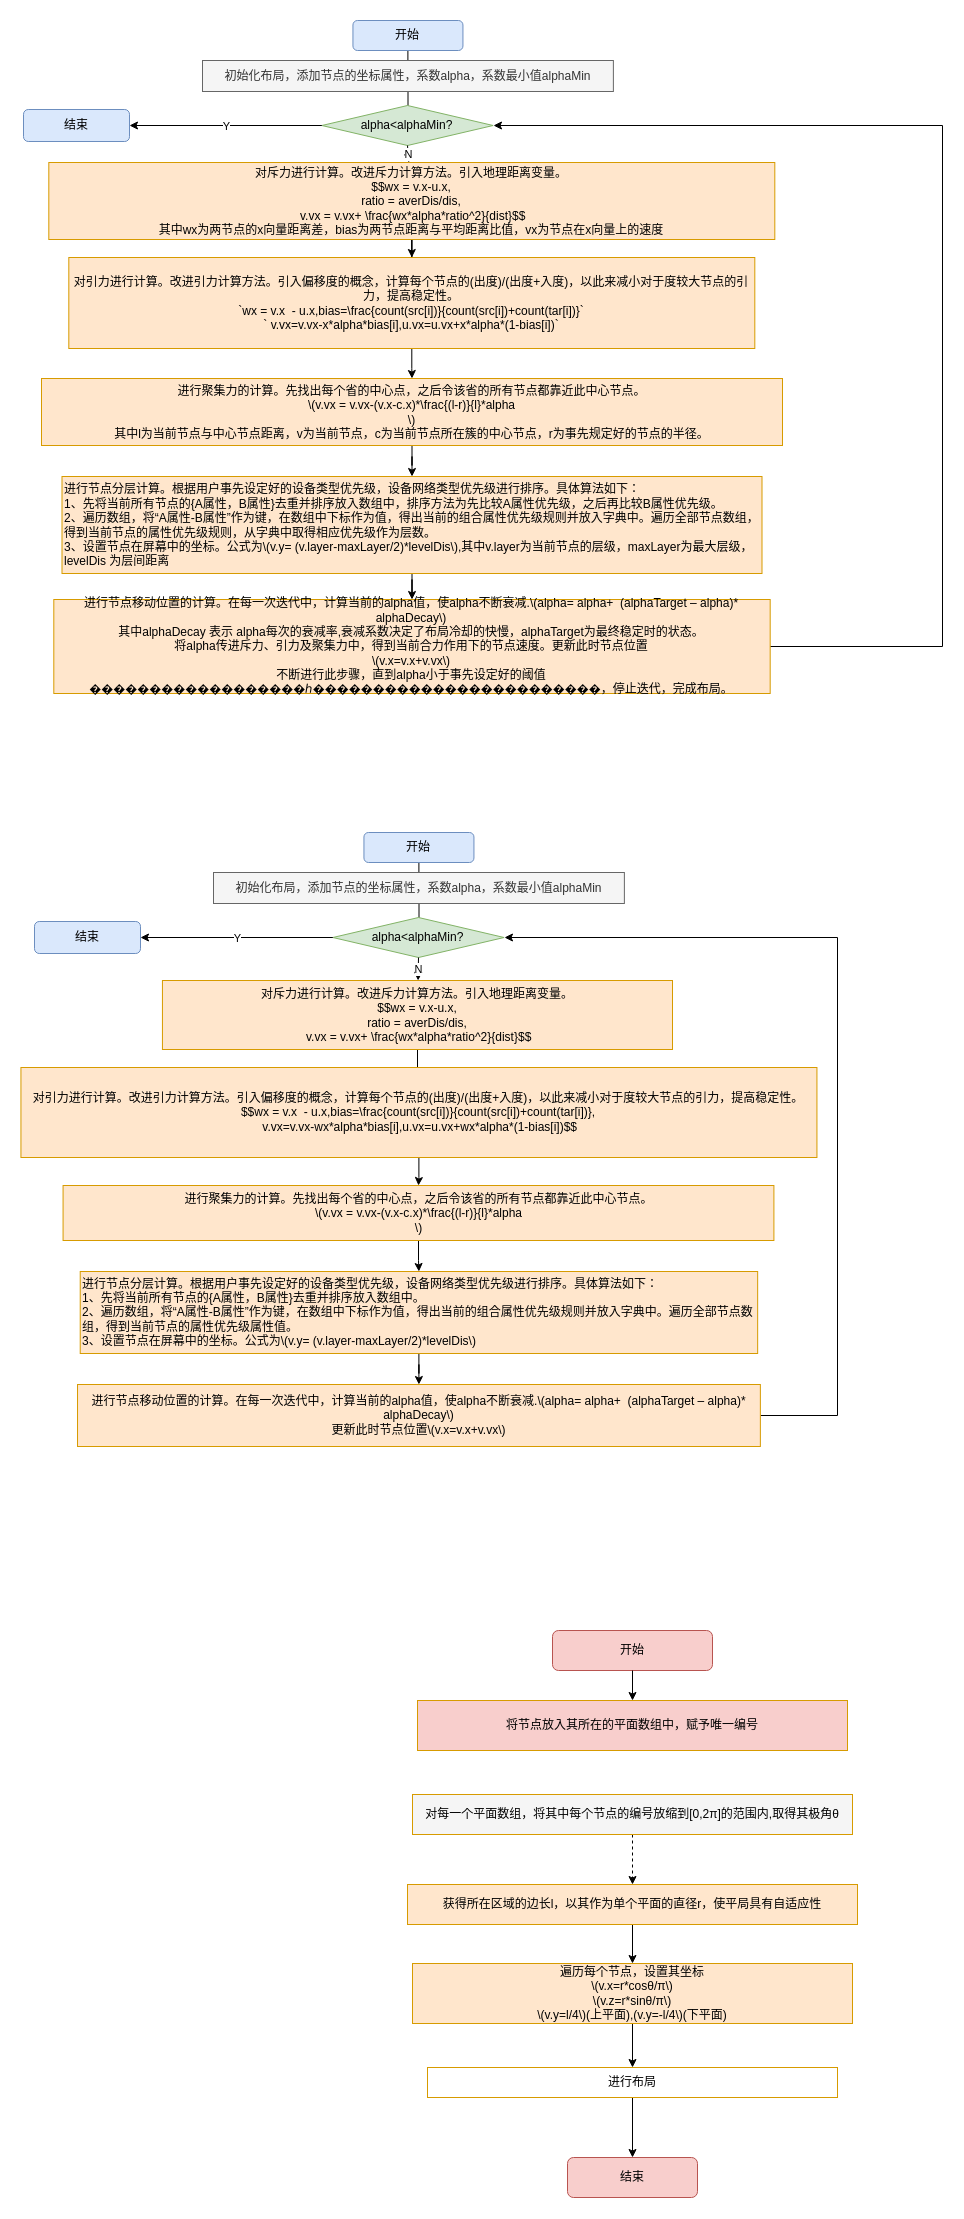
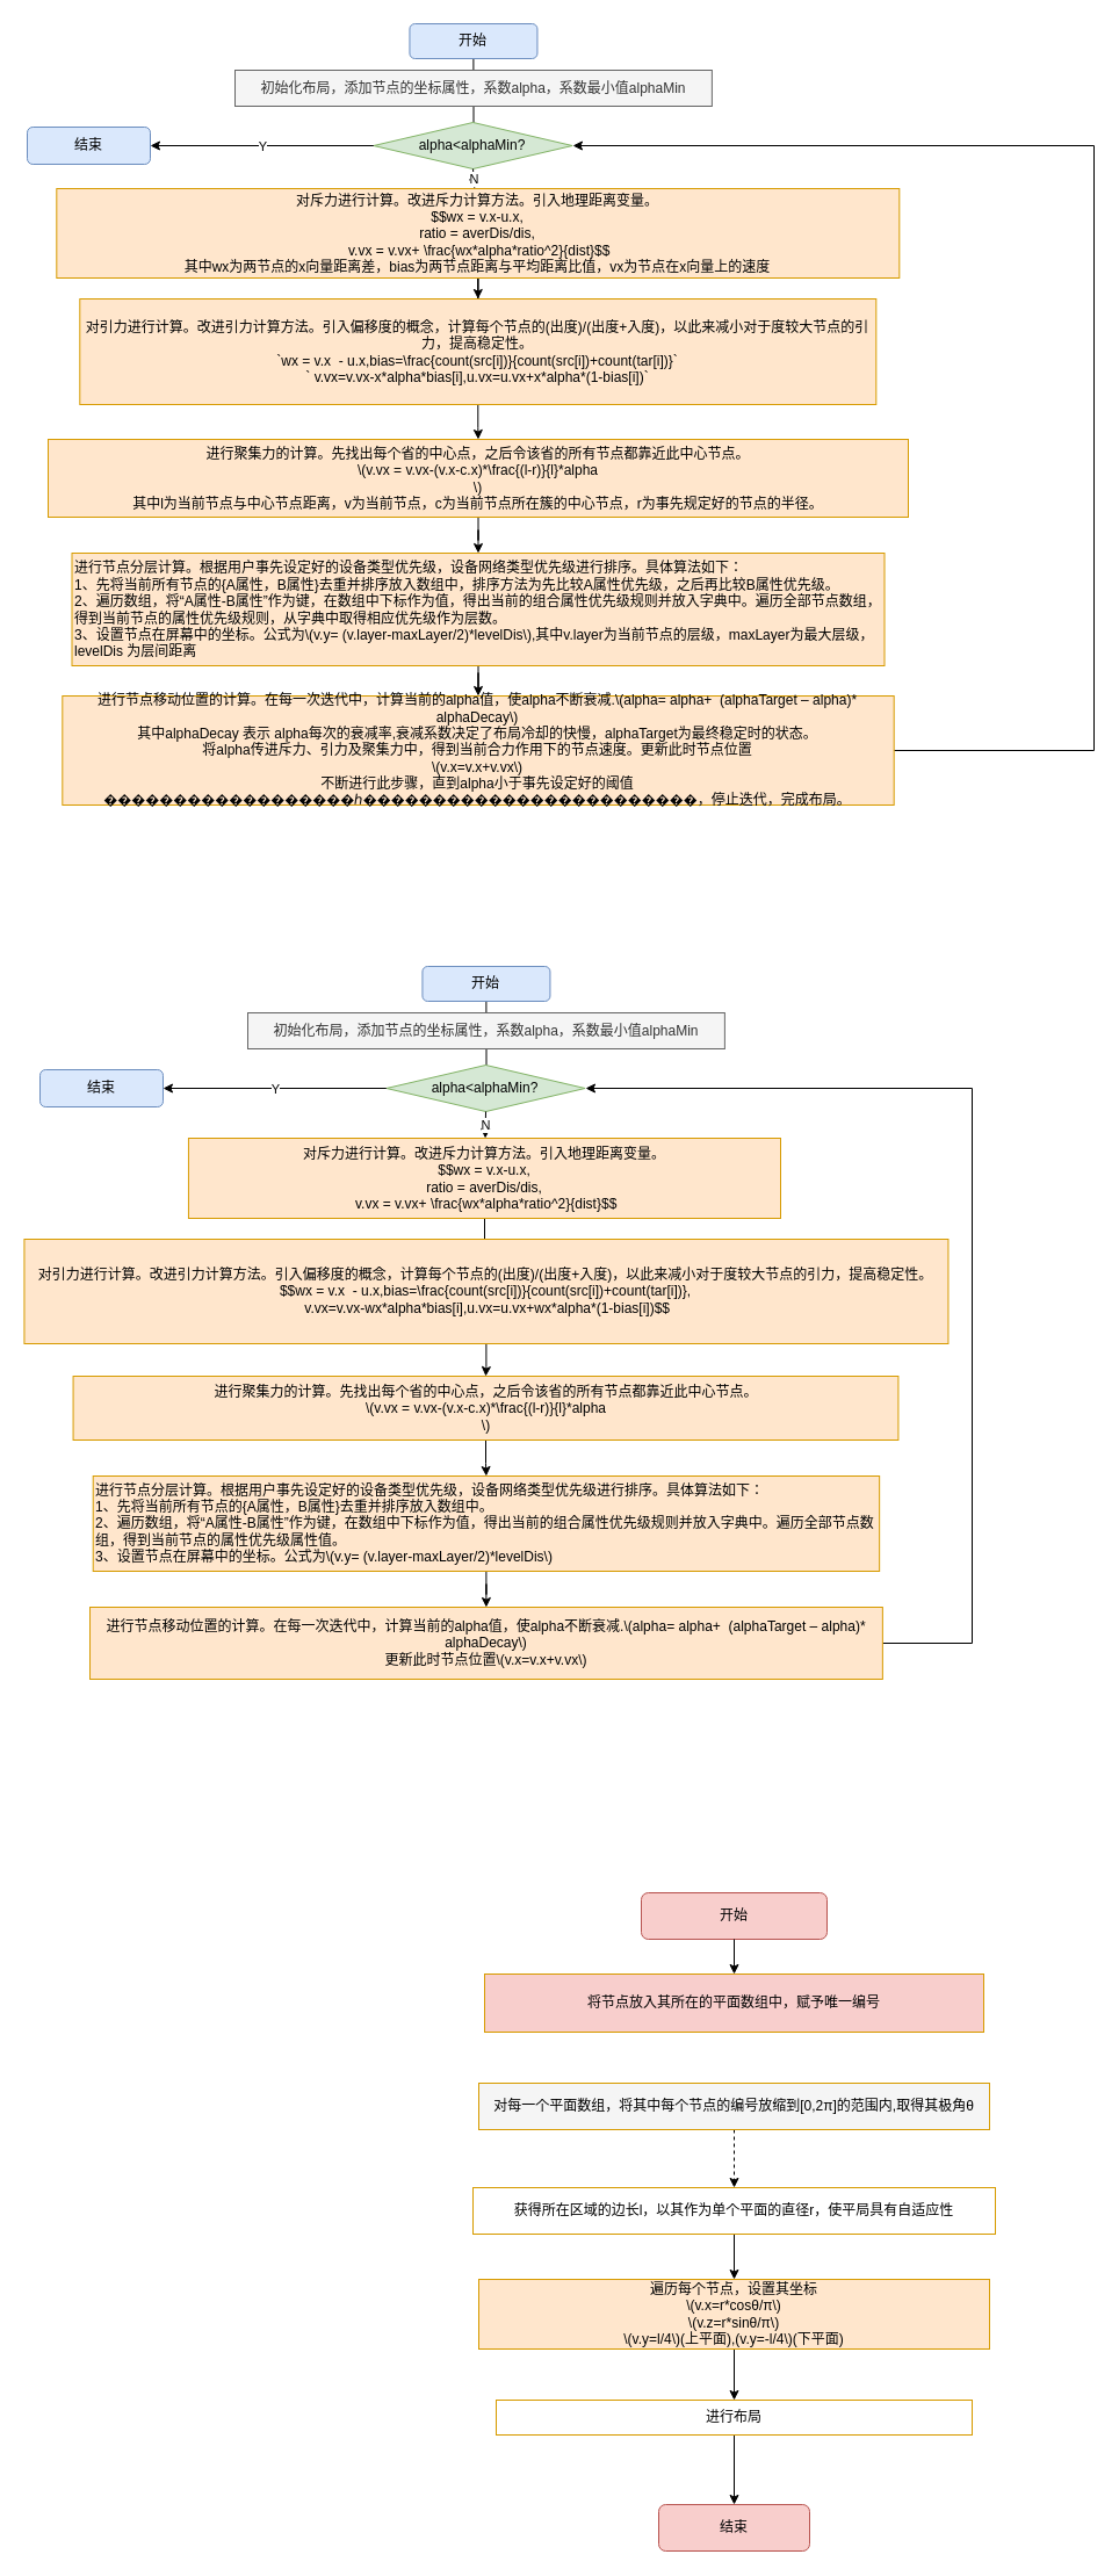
  <mxCell id="0" />
  <mxCell id="1" parent="0" />
  <mxCell id="2" value="" style="edgeStyle=orthogonalEdgeStyle;rounded=0;orthogonalLoop=1;jettySize=auto;html=1;" parent="1" source="3" target="5" edge="1"><mxGeometry relative="1" as="geometry" /></mxCell>
  <mxCell id="3" value="开始" style="rounded=1;whiteSpace=wrap;html=1;fillColor=#dae8fc;strokeColor=#6c8ebf;" parent="1" vertex="1"><mxGeometry x="352.44" y="20" width="110" height="30" as="geometry" /></mxCell>
  <mxCell id="4" value="" style="edgeStyle=orthogonalEdgeStyle;rounded=0;orthogonalLoop=1;jettySize=auto;html=1;" parent="1" source="5" target="16" edge="1"><mxGeometry relative="1" as="geometry" /></mxCell>
  <mxCell id="5" value="初始化布局，添加节点的坐标属性，系数alpha，系数最小值alphaMin" style="rounded=0;whiteSpace=wrap;html=1;fillColor=#f5f5f5;fontColor=#333333;strokeColor=#666666;" parent="1" vertex="1"><mxGeometry x="202" y="60" width="410.88" height="31" as="geometry" /></mxCell>
  <mxCell id="6" value="" style="edgeStyle=orthogonalEdgeStyle;rounded=0;orthogonalLoop=1;jettySize=auto;html=1;" parent="1" source="7" target="9" edge="1"><mxGeometry relative="1" as="geometry" /></mxCell>
  <mxCell id="7" value="对斥力进行计算。改进斥力计算方法。引入地理距离变量。&lt;br&gt;$$wx = v.x-u.x,&lt;br&gt;ratio = averDis/dis,&lt;br&gt;&amp;nbsp;v.vx = v.vx+ \frac{wx*alpha*ratio^2}{dist}$$&lt;br&gt;其中wx为两节点的x向量距离差，bias为两节点距离与平均距离比值，vx为节点在x向量上的速度" style="whiteSpace=wrap;html=1;rounded=0;fillColor=#ffe6cc;strokeColor=#d79b00;" parent="1" vertex="1"><mxGeometry x="48.31" y="162" width="726" height="77" as="geometry" /></mxCell>
  <mxCell id="8" value="" style="edgeStyle=orthogonalEdgeStyle;rounded=0;orthogonalLoop=1;jettySize=auto;html=1;" parent="1" source="9" target="11" edge="1"><mxGeometry relative="1" as="geometry" /></mxCell>
  <mxCell id="9" value="对引力进行计算。改进引力计算方法。引入偏移度的概念，计算每个节点的(出度)/(出度+入度)，以此来减小对于度较大节点的引力，提高稳定性。&lt;br&gt;`wx = v.x&amp;nbsp; - u.x,bias=\frac{count(src[i])}{count(src[i])+count(tar[i])}`&lt;br&gt;` v.vx=v.vx-x*alpha*bias[i],u.vx=u.vx+x*alpha*(1-bias[i])`" style="whiteSpace=wrap;html=1;rounded=0;fillColor=#ffe6cc;strokeColor=#d79b00;" parent="1" vertex="1"><mxGeometry x="68.31" y="257" width="686" height="91" as="geometry" /></mxCell>
  <mxCell id="10" value="" style="edgeStyle=orthogonalEdgeStyle;rounded=0;orthogonalLoop=1;jettySize=auto;html=1;" parent="1" source="11" target="13" edge="1"><mxGeometry relative="1" as="geometry" /></mxCell>
  <mxCell id="11" value="进行聚集力的计算。先找出每个省的中心点，之后令该省的所有节点都靠近此中心节点。&lt;br&gt;\(v.vx = v.vx-(v.x-c.x)*\frac{(l-r)}{l}*alpha&lt;br&gt;\)&lt;br&gt;其中l为当前节点与中心节点距离，v为当前节点，c为当前节点所在簇的中心节点，r为事先规定好的节点的半径。" style="whiteSpace=wrap;html=1;rounded=0;fillColor=#ffe6cc;strokeColor=#d79b00;" parent="1" vertex="1"><mxGeometry x="41" y="378" width="741" height="67" as="geometry" /></mxCell>
  <mxCell id="12" value="" style="edgeStyle=orthogonalEdgeStyle;rounded=0;orthogonalLoop=1;jettySize=auto;html=1;" parent="1" source="13" target="15" edge="1"><mxGeometry relative="1" as="geometry" /></mxCell>
  <mxCell id="13" value="进行节点分层计算。根据用户事先设定好的设备类型优先级，设备网络类型优先级进行排序。具体算法如下：&lt;br&gt;1、先将当前所有节点的{A属性，B属性}去重并排序放入数组中，排序方法为先比较A属性优先级，之后再比较B属性优先级。&lt;br&gt;2、遍历数组，将“A属性-B属性”作为键，在数组中下标作为值，得出当前的组合属性优先级规则并放入字典中。遍历全部节点数组，得到当前节点的属性优先级规则，从字典中取得相应优先级作为层数。&lt;br&gt;3、设置节点在屏幕中的坐标。公式为\(v.y= (v.layer-maxLayer/2)*levelDis\),其中v.layer为当前节点的层级，maxLayer为最大层级，levelDis 为层间距离" style="whiteSpace=wrap;html=1;rounded=0;align=left;fillColor=#ffe6cc;strokeColor=#d79b00;" parent="1" vertex="1"><mxGeometry x="61.5" y="476" width="700" height="97" as="geometry" /></mxCell>
  <mxCell id="14" style="edgeStyle=orthogonalEdgeStyle;rounded=0;orthogonalLoop=1;jettySize=auto;html=1;" parent="1" source="15" edge="1"><mxGeometry relative="1" as="geometry"><mxPoint x="493" y="125" as="targetPoint" /><Array as="points"><mxPoint x="942" y="646" /><mxPoint x="942" y="125" /></Array></mxGeometry></mxCell>
  <mxCell id="15" value="进行节点移动位置的计算。在每一次迭代中，计算当前的alpha值，使alpha不断衰减.\(alpha= alpha+&amp;nbsp; (alphaTarget – alpha)* alphaDecay\)&lt;br&gt;其中alphaDecay 表示 alpha每次的衰减率,衰减系数决定了布局冷却的快慢，alphaTarget为最终稳定时的状态。&lt;br&gt;将alpha传进斥力、引力及聚集力中，得到当前合力作用下的节点速度。更新此时节点位置&lt;br&gt;\(v.x=v.x+v.vx\)&lt;br&gt;不断进行此步骤，直到alpha小于事先设定好的阈值������������������ℎ������������������������，停止迭代，完成布局。" style="whiteSpace=wrap;html=1;align=center;rounded=0;fillColor=#ffe6cc;strokeColor=#d79b00;" parent="1" vertex="1"><mxGeometry x="53.31" y="599" width="716.37" height="94" as="geometry" /></mxCell>
  <mxCell id="16" value="alpha&amp;lt;alphaMin?" style="rhombus;whiteSpace=wrap;html=1;rounded=0;fillColor=#d5e8d4;strokeColor=#82b366;" parent="1" vertex="1"><mxGeometry x="321.37" y="105" width="171.25" height="40" as="geometry" /></mxCell>
  <mxCell id="17" value="" style="endArrow=classic;html=1;rounded=0;exitX=0.5;exitY=1;exitDx=0;exitDy=0;" parent="1" source="16" target="7" edge="1"><mxGeometry relative="1" as="geometry"><mxPoint x="502" y="117" as="sourcePoint" /><mxPoint x="532" y="137" as="targetPoint" /></mxGeometry></mxCell>
  <mxCell id="18" value="N" style="edgeLabel;resizable=0;html=1;align=center;verticalAlign=middle;" parent="17" connectable="0" vertex="1"><mxGeometry relative="1" as="geometry" /></mxCell>
  <mxCell id="19" value="" style="endArrow=classic;html=1;rounded=0;exitX=0;exitY=0.5;exitDx=0;exitDy=0;entryX=1;entryY=0.5;entryDx=0;entryDy=0;" parent="1" source="16" target="21" edge="1"><mxGeometry relative="1" as="geometry"><mxPoint x="198.23" y="97" as="sourcePoint" /><mxPoint x="172" y="87" as="targetPoint" /></mxGeometry></mxCell>
  <mxCell id="20" value="Y" style="edgeLabel;resizable=0;html=1;align=center;verticalAlign=middle;" parent="19" connectable="0" vertex="1"><mxGeometry relative="1" as="geometry" /></mxCell>
  <mxCell id="21" value="结束" style="rounded=1;whiteSpace=wrap;html=1;fillColor=#dae8fc;strokeColor=#6c8ebf;" parent="1" vertex="1"><mxGeometry x="23" y="109" width="106" height="32" as="geometry" /></mxCell>
  <mxCell id="22" value="" style="edgeStyle=orthogonalEdgeStyle;rounded=0;orthogonalLoop=1;jettySize=auto;html=1;" parent="1" source="23" target="25" edge="1"><mxGeometry relative="1" as="geometry" /></mxCell>
  <mxCell id="23" value="开始" style="rounded=1;whiteSpace=wrap;html=1;fillColor=#dae8fc;strokeColor=#6c8ebf;" parent="1" vertex="1"><mxGeometry x="363.44" y="832" width="110" height="30" as="geometry" /></mxCell>
  <mxCell id="24" value="" style="edgeStyle=orthogonalEdgeStyle;rounded=0;orthogonalLoop=1;jettySize=auto;html=1;" parent="1" source="25" target="36" edge="1"><mxGeometry relative="1" as="geometry" /></mxCell>
  <mxCell id="25" value="初始化布局，添加节点的坐标属性，系数alpha，系数最小值alphaMin" style="rounded=0;whiteSpace=wrap;html=1;fillColor=#f5f5f5;fontColor=#333333;strokeColor=#666666;" parent="1" vertex="1"><mxGeometry x="213" y="872" width="410.88" height="31" as="geometry" /></mxCell>
  <mxCell id="26" value="" style="edgeStyle=orthogonalEdgeStyle;rounded=0;orthogonalLoop=1;jettySize=auto;html=1;" parent="1" source="27" target="29" edge="1"><mxGeometry relative="1" as="geometry" /></mxCell>
  <mxCell id="27" value="对斥力进行计算。改进斥力计算方法。引入地理距离变量。&lt;br&gt;$$wx = v.x-u.x,&lt;br&gt;ratio = averDis/dis,&lt;br&gt;&amp;nbsp;v.vx = v.vx+ \frac{wx*alpha*ratio^2}{dist}$$" style="whiteSpace=wrap;html=1;rounded=0;fillColor=#ffe6cc;strokeColor=#d79b00;" parent="1" vertex="1"><mxGeometry x="161.94" y="980" width="510.06" height="69" as="geometry" /></mxCell>
  <mxCell id="28" value="" style="edgeStyle=orthogonalEdgeStyle;rounded=0;orthogonalLoop=1;jettySize=auto;html=1;" parent="1" source="29" target="31" edge="1"><mxGeometry relative="1" as="geometry" /></mxCell>
  <mxCell id="29" value="对引力进行计算。改进引力计算方法。引入偏移度的概念，计算每个节点的(出度)/(出度+入度)，以此来减小对于度较大节点的引力，提高稳定性。&lt;br&gt;$$wx = v.x&amp;nbsp; - u.x,bias=\frac{count(src[i])}{count(src[i])+count(tar[i])},&lt;br&gt;&amp;nbsp;v.vx=v.vx-wx*alpha*bias[i],u.vx=u.vx+wx*alpha*(1-bias[i])$$" style="whiteSpace=wrap;html=1;rounded=0;fillColor=#ffe6cc;strokeColor=#d79b00;" parent="1" vertex="1"><mxGeometry x="20.44" y="1067" width="796" height="90" as="geometry" /></mxCell>
  <mxCell id="30" value="" style="edgeStyle=orthogonalEdgeStyle;rounded=0;orthogonalLoop=1;jettySize=auto;html=1;" parent="1" source="31" target="33" edge="1"><mxGeometry relative="1" as="geometry" /></mxCell>
  <mxCell id="31" value="进行聚集力的计算。先找出每个省的中心点，之后令该省的所有节点都靠近此中心节点。&lt;br&gt;\(v.vx = v.vx-(v.x-c.x)*\frac{(l-r)}{l}*alpha&lt;br&gt;\)" style="whiteSpace=wrap;html=1;rounded=0;fillColor=#ffe6cc;strokeColor=#d79b00;" parent="1" vertex="1"><mxGeometry x="62.57" y="1185" width="710.84" height="55" as="geometry" /></mxCell>
  <mxCell id="32" value="" style="edgeStyle=orthogonalEdgeStyle;rounded=0;orthogonalLoop=1;jettySize=auto;html=1;" parent="1" source="33" target="35" edge="1"><mxGeometry relative="1" as="geometry" /></mxCell>
  <mxCell id="33" value="进行节点分层计算。根据用户事先设定好的设备类型优先级，设备网络类型优先级进行排序。具体算法如下：&lt;br&gt;1、先将当前所有节点的{A属性，B属性}去重并排序放入数组中。&lt;br&gt;2、遍历数组，将“A属性-B属性”作为键，在数组中下标作为值，得出当前的组合属性优先级规则并放入字典中。遍历全部节点数组，得到当前节点的属性优先级属性值。&lt;br&gt;3、设置节点在屏幕中的坐标。公式为\(v.y= (v.layer-maxLayer/2)*levelDis\)" style="whiteSpace=wrap;html=1;rounded=0;align=left;fillColor=#ffe6cc;strokeColor=#d79b00;" parent="1" vertex="1"><mxGeometry x="79.72" y="1271" width="677.44" height="82" as="geometry" /></mxCell>
  <mxCell id="34" style="edgeStyle=orthogonalEdgeStyle;rounded=0;orthogonalLoop=1;jettySize=auto;html=1;exitX=1;exitY=0.5;exitDx=0;exitDy=0;" parent="1" source="35" edge="1"><mxGeometry relative="1" as="geometry"><mxPoint x="504" y="937" as="targetPoint" /><Array as="points"><mxPoint x="837" y="1415" /><mxPoint x="837" y="937" /></Array></mxGeometry></mxCell>
  <mxCell id="35" value="进行节点移动位置的计算。在每一次迭代中，计算当前的alpha值，使alpha不断衰减.\(alpha= alpha+&amp;nbsp; (alphaTarget – alpha)* alphaDecay\)&lt;br&gt;更新此时节点位置\(v.x=v.x+v.vx\)" style="whiteSpace=wrap;html=1;align=center;rounded=0;fillColor=#ffe6cc;strokeColor=#d79b00;" parent="1" vertex="1"><mxGeometry x="77.02" y="1384" width="682.84" height="62" as="geometry" /></mxCell>
  <mxCell id="36" value="alpha&amp;lt;alphaMin?" style="rhombus;whiteSpace=wrap;html=1;rounded=0;fillColor=#d5e8d4;strokeColor=#82b366;" parent="1" vertex="1"><mxGeometry x="332.37" y="917" width="171.25" height="40" as="geometry" /></mxCell>
  <mxCell id="37" value="" style="endArrow=classic;html=1;rounded=0;exitX=0.5;exitY=1;exitDx=0;exitDy=0;" parent="1" source="36" target="27" edge="1"><mxGeometry relative="1" as="geometry"><mxPoint x="513" y="929" as="sourcePoint" /><mxPoint x="543" y="949" as="targetPoint" /></mxGeometry></mxCell>
  <mxCell id="38" value="N" style="edgeLabel;resizable=0;html=1;align=center;verticalAlign=middle;" parent="37" connectable="0" vertex="1"><mxGeometry relative="1" as="geometry" /></mxCell>
  <mxCell id="39" value="" style="endArrow=classic;html=1;rounded=0;exitX=0;exitY=0.5;exitDx=0;exitDy=0;entryX=1;entryY=0.5;entryDx=0;entryDy=0;" parent="1" source="36" target="41" edge="1"><mxGeometry relative="1" as="geometry"><mxPoint x="209.23" y="909" as="sourcePoint" /><mxPoint x="183" y="899" as="targetPoint" /></mxGeometry></mxCell>
  <mxCell id="40" value="Y" style="edgeLabel;resizable=0;html=1;align=center;verticalAlign=middle;" parent="39" connectable="0" vertex="1"><mxGeometry relative="1" as="geometry" /></mxCell>
  <mxCell id="41" value="结束" style="rounded=1;whiteSpace=wrap;html=1;fillColor=#dae8fc;strokeColor=#6c8ebf;" parent="1" vertex="1"><mxGeometry x="34" y="921" width="106" height="32" as="geometry" /></mxCell>
  <mxCell id="42" value="开始" style="rounded=1;whiteSpace=wrap;html=1;fillColor=#f8cecc;strokeColor=#b85450;" parent="1" vertex="1"><mxGeometry x="552" y="1630" width="160" height="40" as="geometry" /></mxCell>
  <mxCell id="43" value="" style="edgeStyle=orthogonalEdgeStyle;rounded=0;orthogonalLoop=1;jettySize=auto;html=1;exitX=0.5;exitY=1;exitDx=0;exitDy=0;" parent="1" source="42" target="44" edge="1"><mxGeometry relative="1" as="geometry"><mxPoint x="632" y="1666" as="sourcePoint" /></mxGeometry></mxCell>
  <mxCell id="44" value="将节点放入其所在的平面数组中，赋予唯一编号" style="whiteSpace=wrap;html=1;rounded=0;fillColor=#f8cecc;strokeColor=#d79b00;" parent="1" vertex="1"><mxGeometry x="417" y="1700" width="430" height="50" as="geometry" /></mxCell>
  <mxCell id="45" value="" style="edgeStyle=orthogonalEdgeStyle;rounded=0;orthogonalLoop=1;jettySize=auto;html=1;dashed=1;" parent="1" source="46" target="48" edge="1"><mxGeometry relative="1" as="geometry" /></mxCell>
  <mxCell id="46" value="对每一个平面数组，将其中每个节点的编号放缩到[0,2π]的范围内,取得其极角θ" style="whiteSpace=wrap;html=1;rounded=0;fillColor=#f5f5f5;strokeColor=#d79b00;" parent="1" vertex="1"><mxGeometry x="412" y="1794" width="440" height="40" as="geometry" /></mxCell>
  <mxCell id="47" value="" style="edgeStyle=orthogonalEdgeStyle;rounded=0;orthogonalLoop=1;jettySize=auto;html=1;" parent="1" source="48" target="50" edge="1"><mxGeometry relative="1" as="geometry" /></mxCell>
- <mxCell id="48" value="获得所在区域的边长l，以其作为单个平面的直径r，使平局具有自适应性" style="whiteSpace=wrap;html=1;rounded=0;fillColor=#ffe6cc;strokeColor=#d79b00;" parent="1" vertex="1"><mxGeometry x="407" y="1884" width="450" height="40" as="geometry" /></mxCell>
+ <mxCell id="48" value="获得所在区域的边长l，以其作为单个平面的直径r，使平局具有自适应性" style="whiteSpace=wrap;html=1;rounded=0;fillColor=#ffffff;strokeColor=#d79b00;" parent="1" vertex="1"><mxGeometry x="407" y="1884" width="450" height="40" as="geometry" /></mxCell>
  <mxCell id="49" value="" style="edgeStyle=orthogonalEdgeStyle;rounded=0;orthogonalLoop=1;jettySize=auto;html=1;entryX=0.5;entryY=0;entryDx=0;entryDy=0;" parent="1" source="50" target="53" edge="1"><mxGeometry relative="1" as="geometry"><mxPoint x="660.203" y="1999" as="targetPoint" /></mxGeometry></mxCell>
  <mxCell id="50" value="遍历每个节点，设置其坐标&lt;br&gt;\(v.x=r*cosθ/π\)&lt;br&gt;\(v.z=r*sinθ/π\)&lt;br&gt;\(v.y=l/4\)(上平面),(v.y=-l/4\)(下平面)" style="whiteSpace=wrap;html=1;rounded=0;fillColor=#ffe6cc;strokeColor=#d79b00;" parent="1" vertex="1"><mxGeometry x="412" y="1963" width="440" height="60" as="geometry" /></mxCell>
  <mxCell id="51" value="" style="edgeStyle=orthogonalEdgeStyle;rounded=0;orthogonalLoop=1;jettySize=auto;html=1;exitX=0.5;exitY=1;exitDx=0;exitDy=0;" parent="1" source="53" target="52" edge="1"><mxGeometry relative="1" as="geometry"><mxPoint x="660.203" y="2034" as="sourcePoint" /></mxGeometry></mxCell>
  <mxCell id="52" value="结束" style="whiteSpace=wrap;html=1;rounded=1;fillColor=#f8cecc;strokeColor=#b85450;" parent="1" vertex="1"><mxGeometry x="567" y="2157" width="130" height="40" as="geometry" /></mxCell>
  <mxCell id="53" value="进行布局" style="rounded=0;whiteSpace=wrap;html=1;fillColor=#ffffff;strokeColor=#d79b00;" parent="1" vertex="1"><mxGeometry x="427" y="2067" width="410" height="30" as="geometry" /></mxCell>
